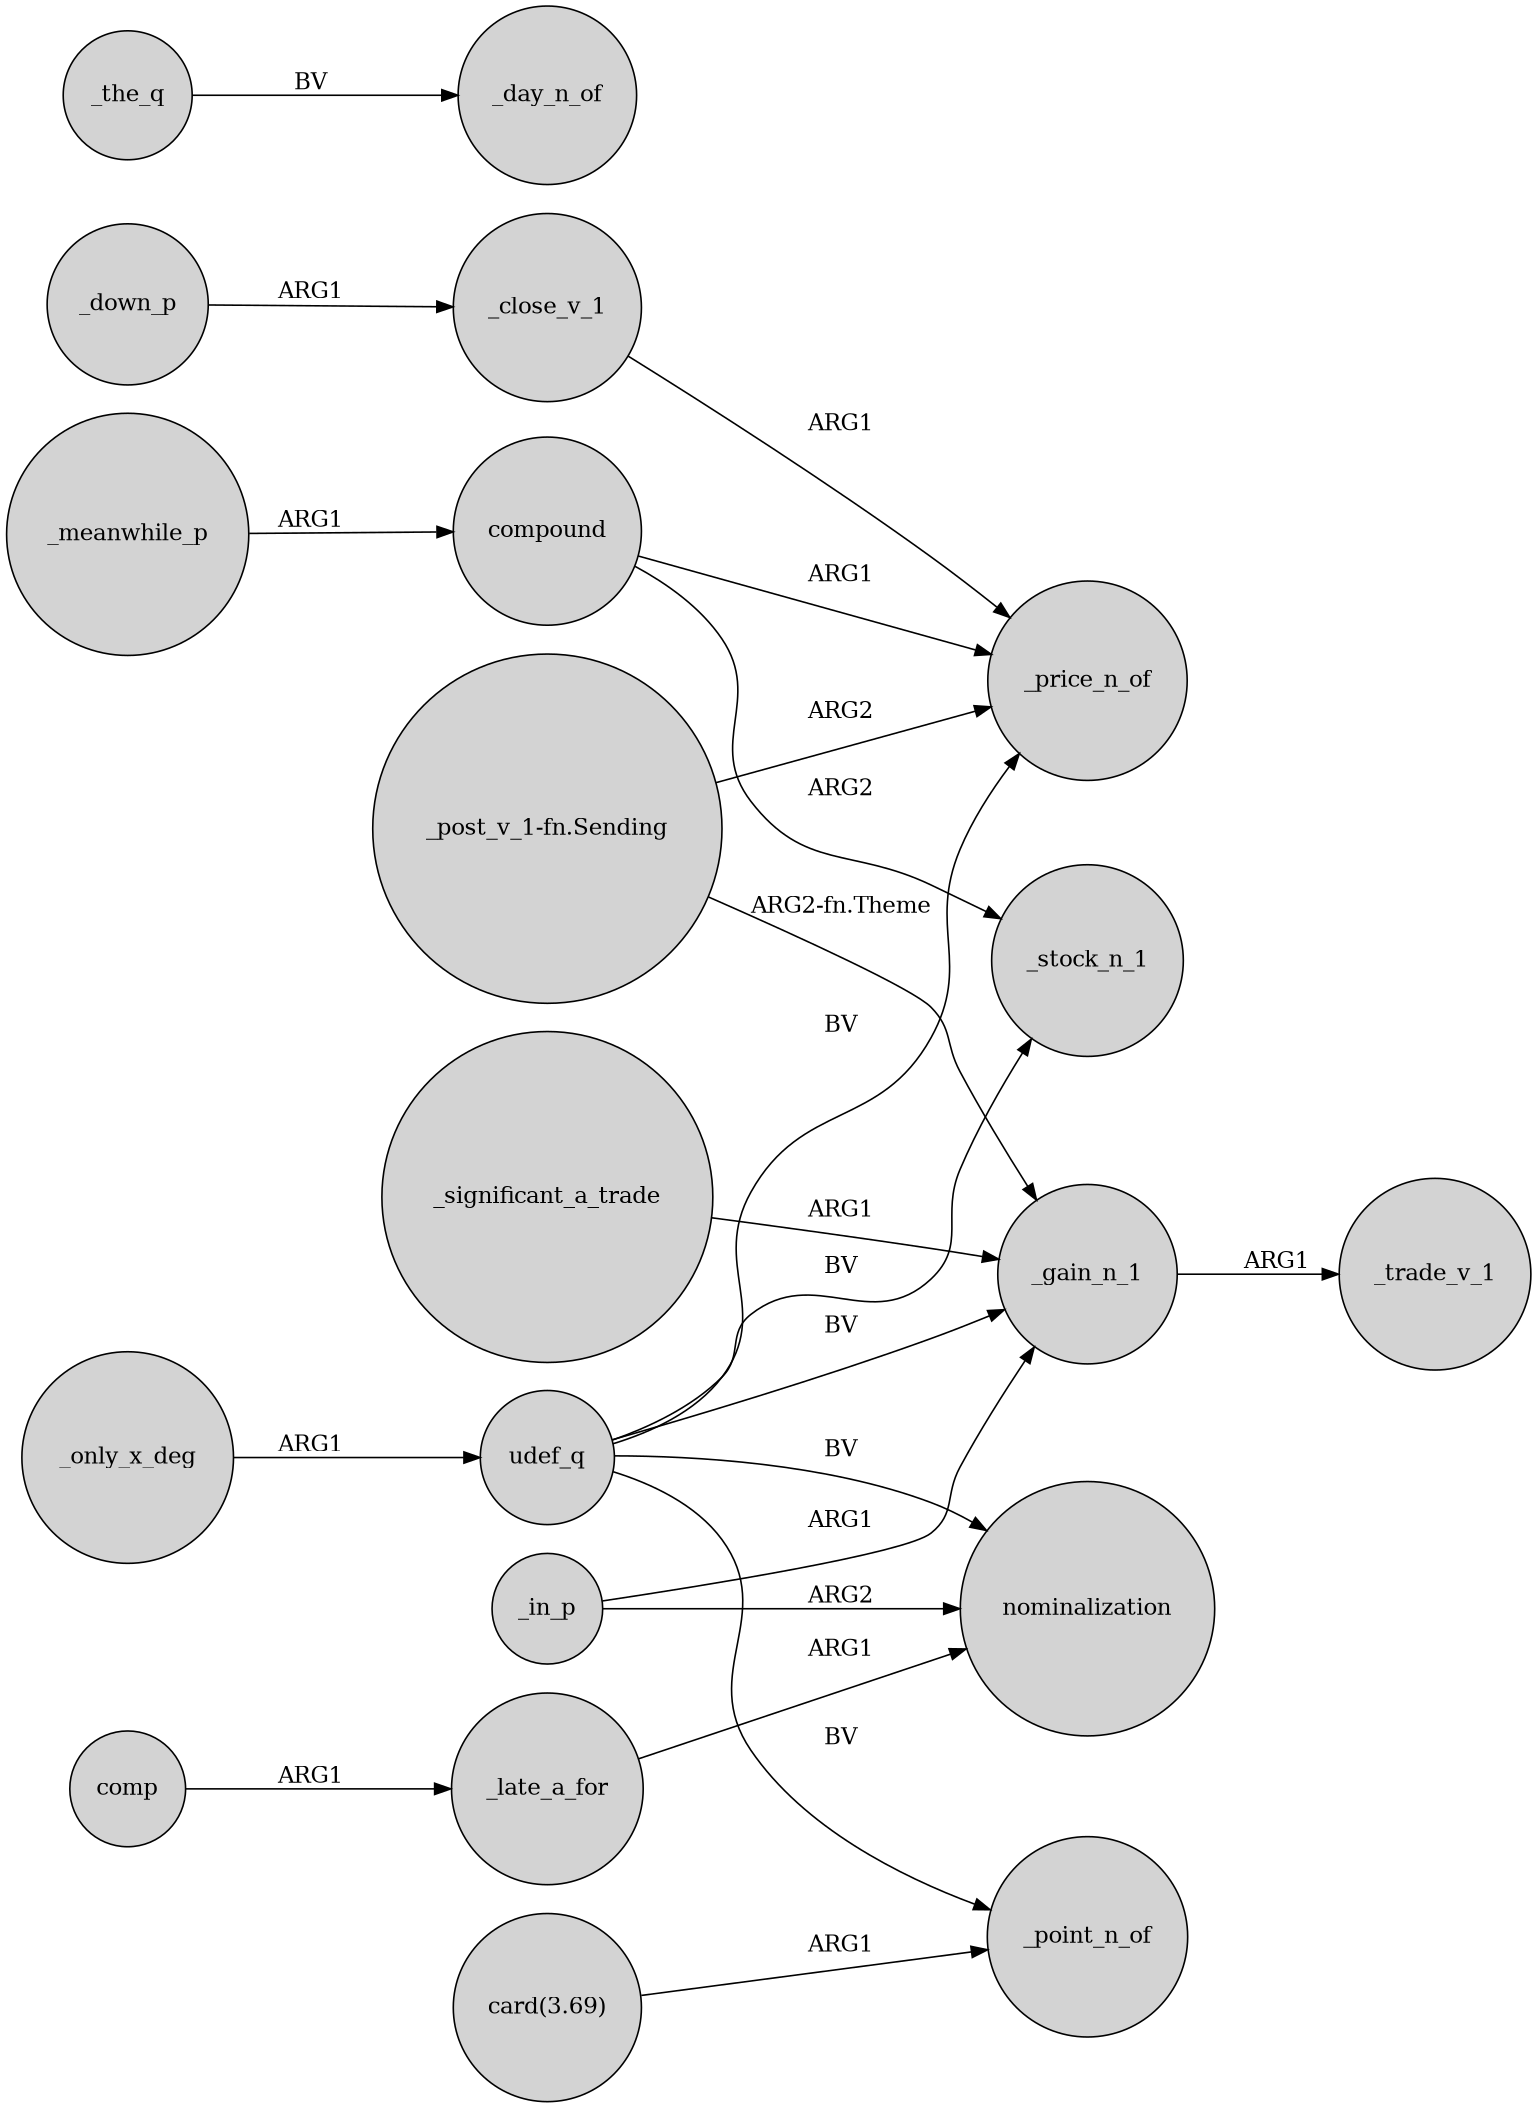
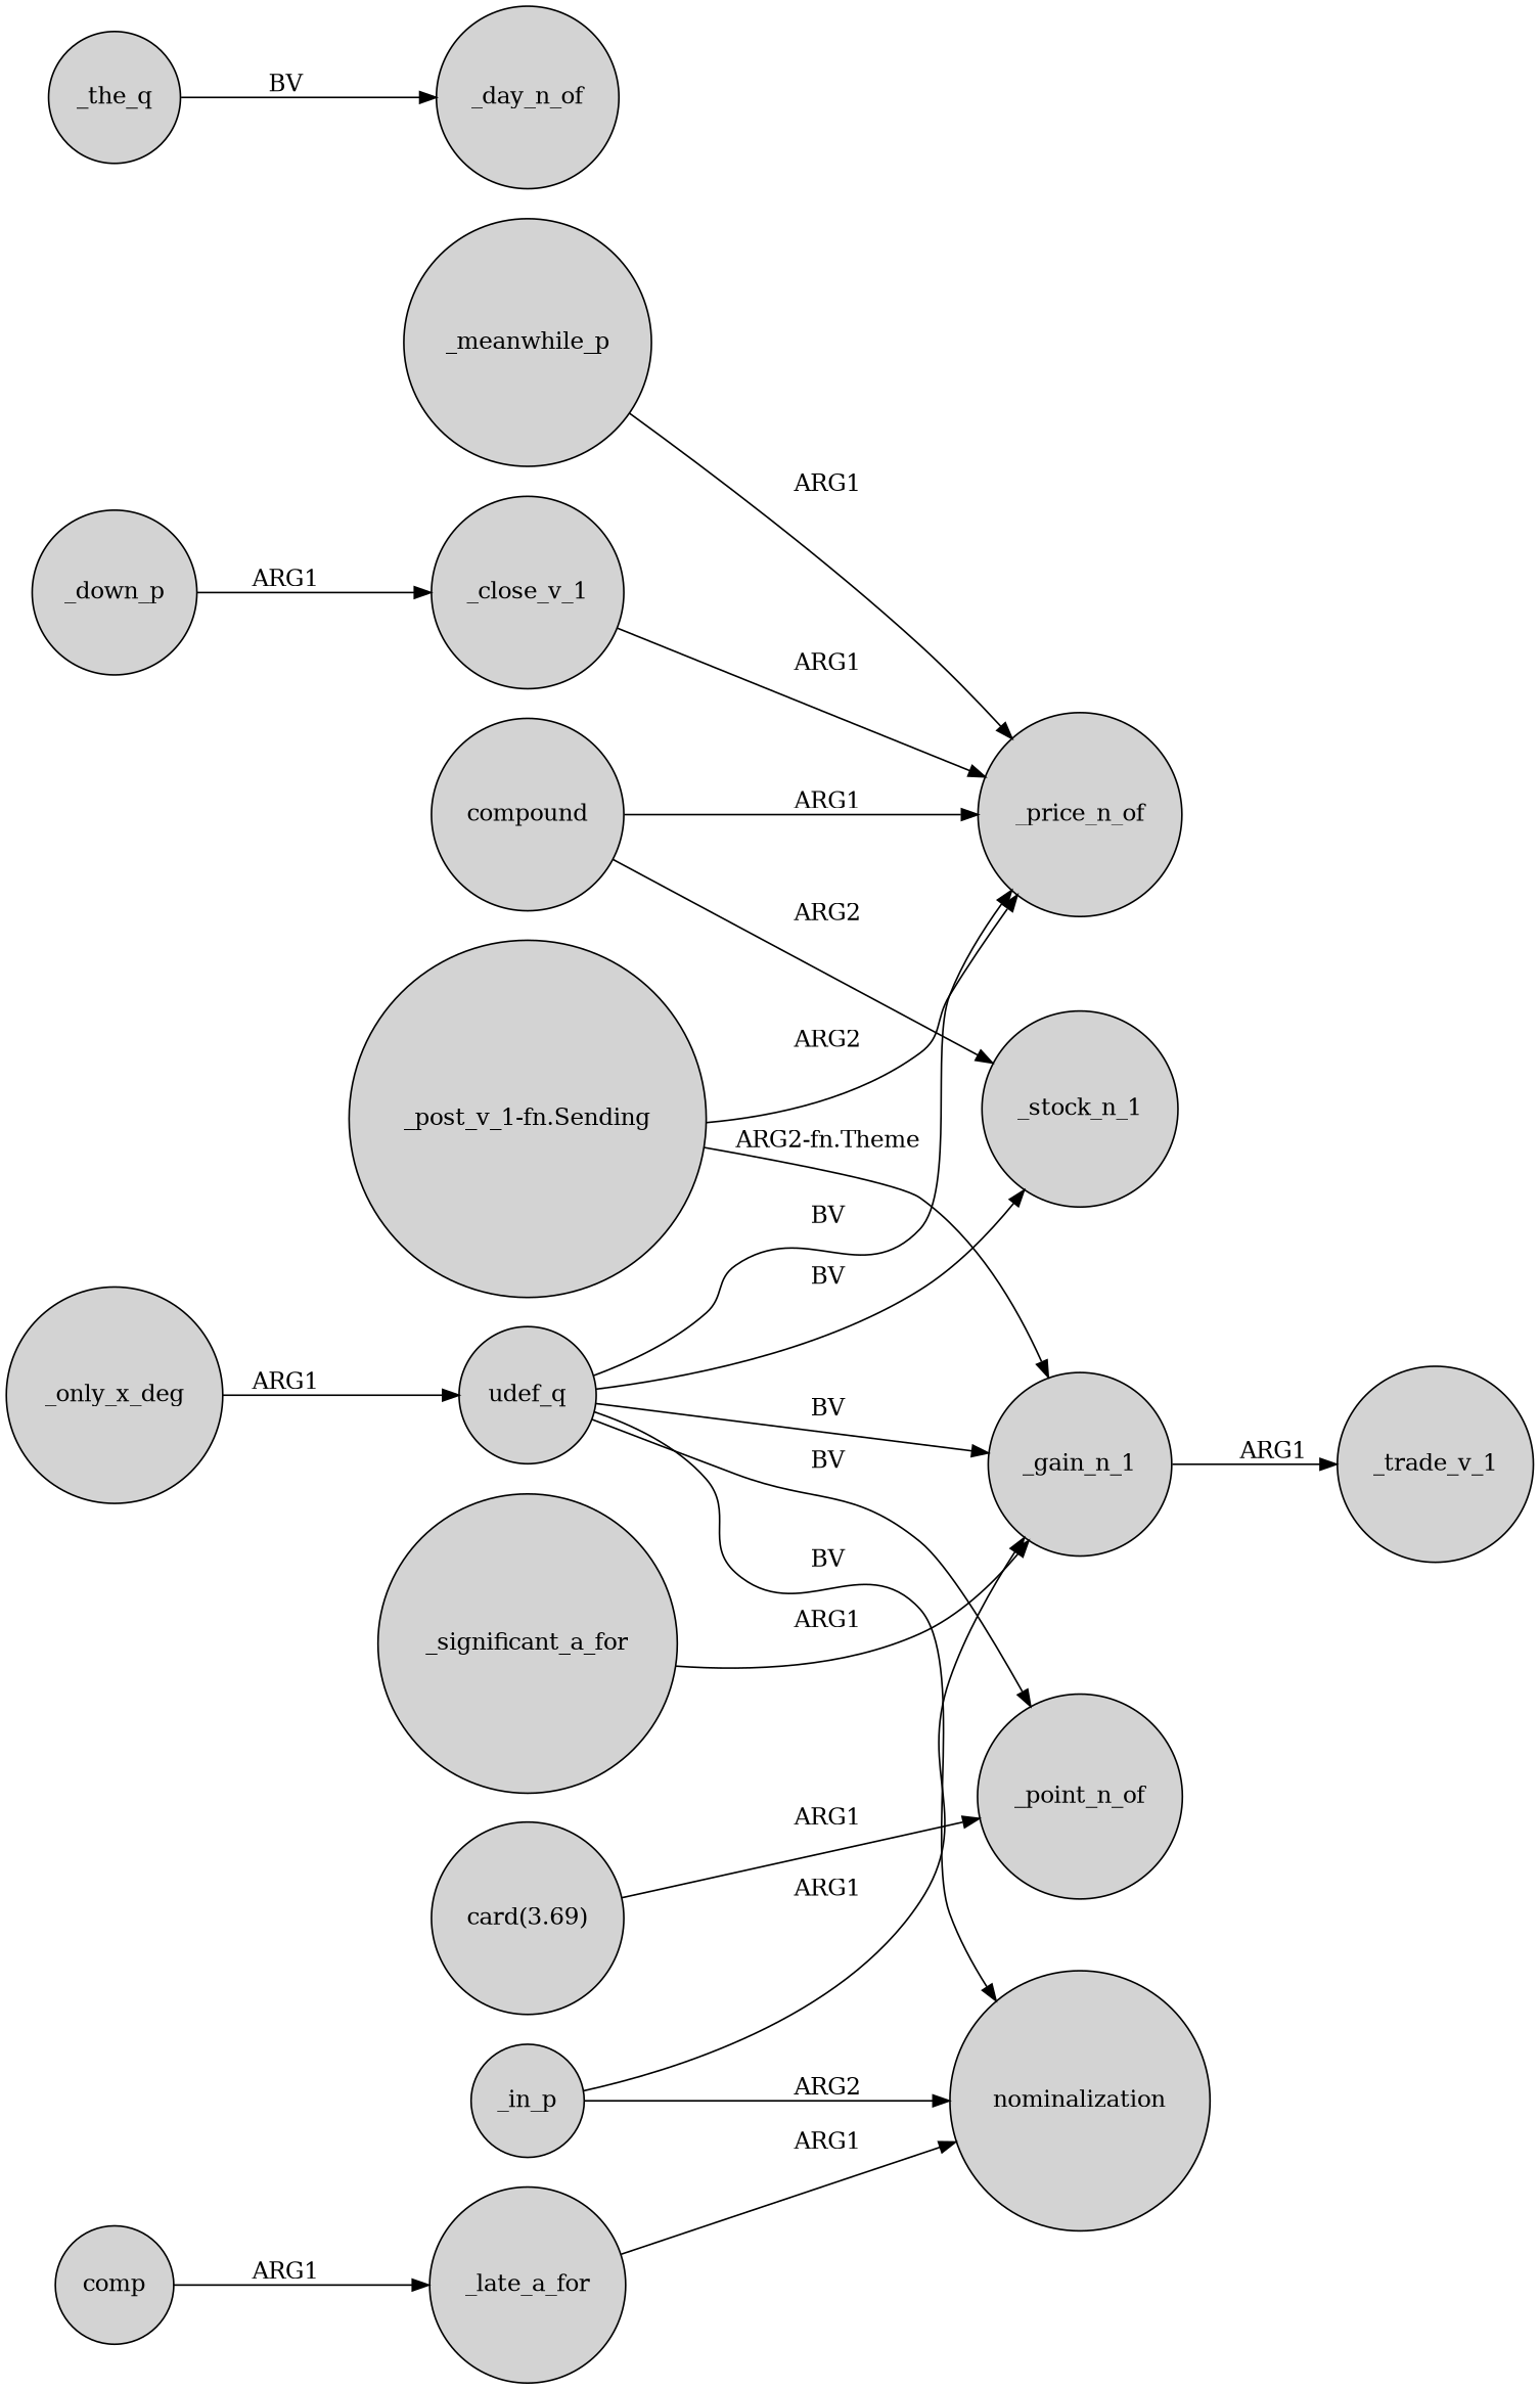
  digraph {
    rankdir=LR
    node [shape=circle style=filled]
    _close_v_1
    _price_n_of
    _only_x_deg
    udef_q
    _gain_n_1
    _point_n_of
    nominalization
    _stock_n_1
    _trade_v_1
    comp
    _late_a_for
    "_post_v_1-fn.Sending"
-   _significant_a_for [label=_significant_a_trade]
+   _significant_a_for
    _in_p
    _down_p
    compound
    _the_q
    _day_n_of
    _meanwhile_p
    "card(3.69)"
    _close_v_1 -> _price_n_of [label=ARG1]
    _only_x_deg -> udef_q [label=ARG1]
    udef_q -> _price_n_of [label=BV]
    udef_q -> _gain_n_1 [label=BV]
    udef_q -> _point_n_of [label=BV]
    udef_q -> nominalization [label=BV]
    udef_q -> _stock_n_1 [label=BV]
    _gain_n_1 -> _trade_v_1 [label=ARG1]
    comp -> _late_a_for [label=ARG1]
    _late_a_for -> nominalization [label=ARG1]
    "_post_v_1-fn.Sending" -> _price_n_of [label=ARG2]
    "_post_v_1-fn.Sending" -> _gain_n_1 [label="ARG2-fn.Theme"]
    _significant_a_for -> _gain_n_1 [label=ARG1]
    _in_p -> _gain_n_1 [label=ARG1]
    _in_p -> nominalization [label=ARG2]
    _down_p -> _close_v_1 [label=ARG1]
    compound -> _price_n_of [label=ARG1]
    compound -> _stock_n_1 [label=ARG2]
    _the_q -> _day_n_of [label=BV]
-   _meanwhile_p -> compound [label=ARG1]
+   _meanwhile_p -> _price_n_of [label=ARG1]
    "card(3.69)" -> _point_n_of [label=ARG1]
  }
